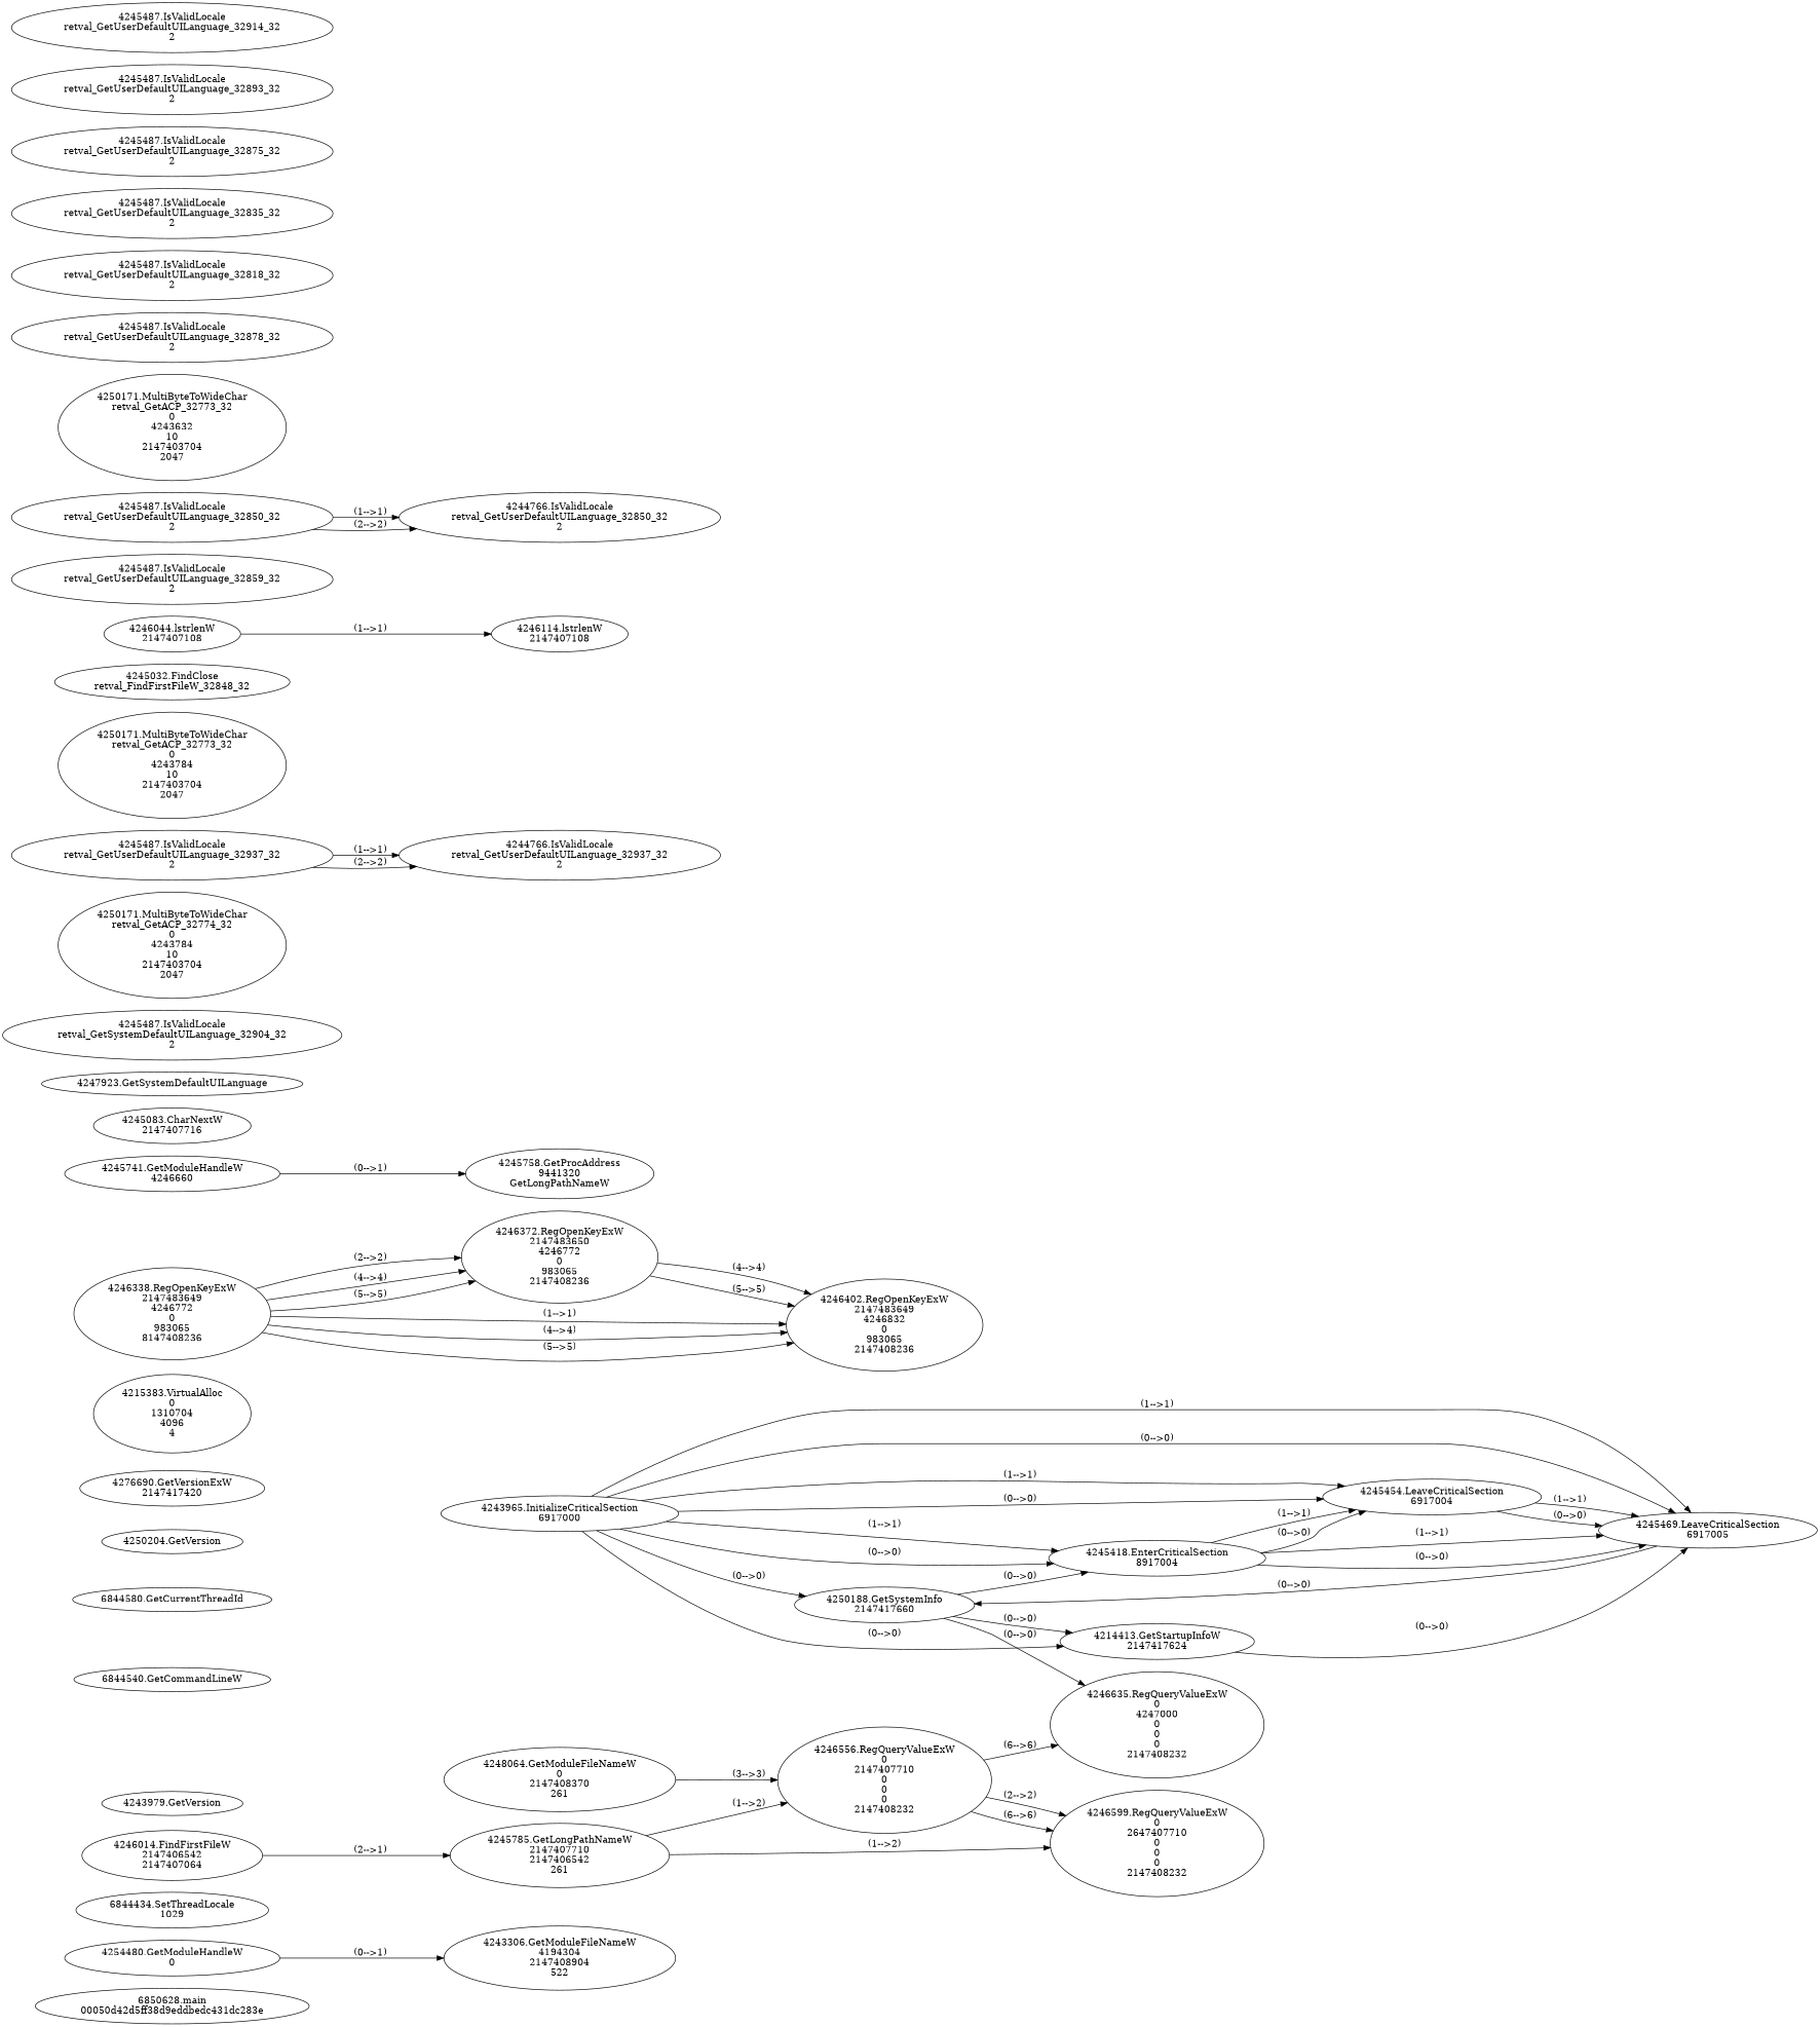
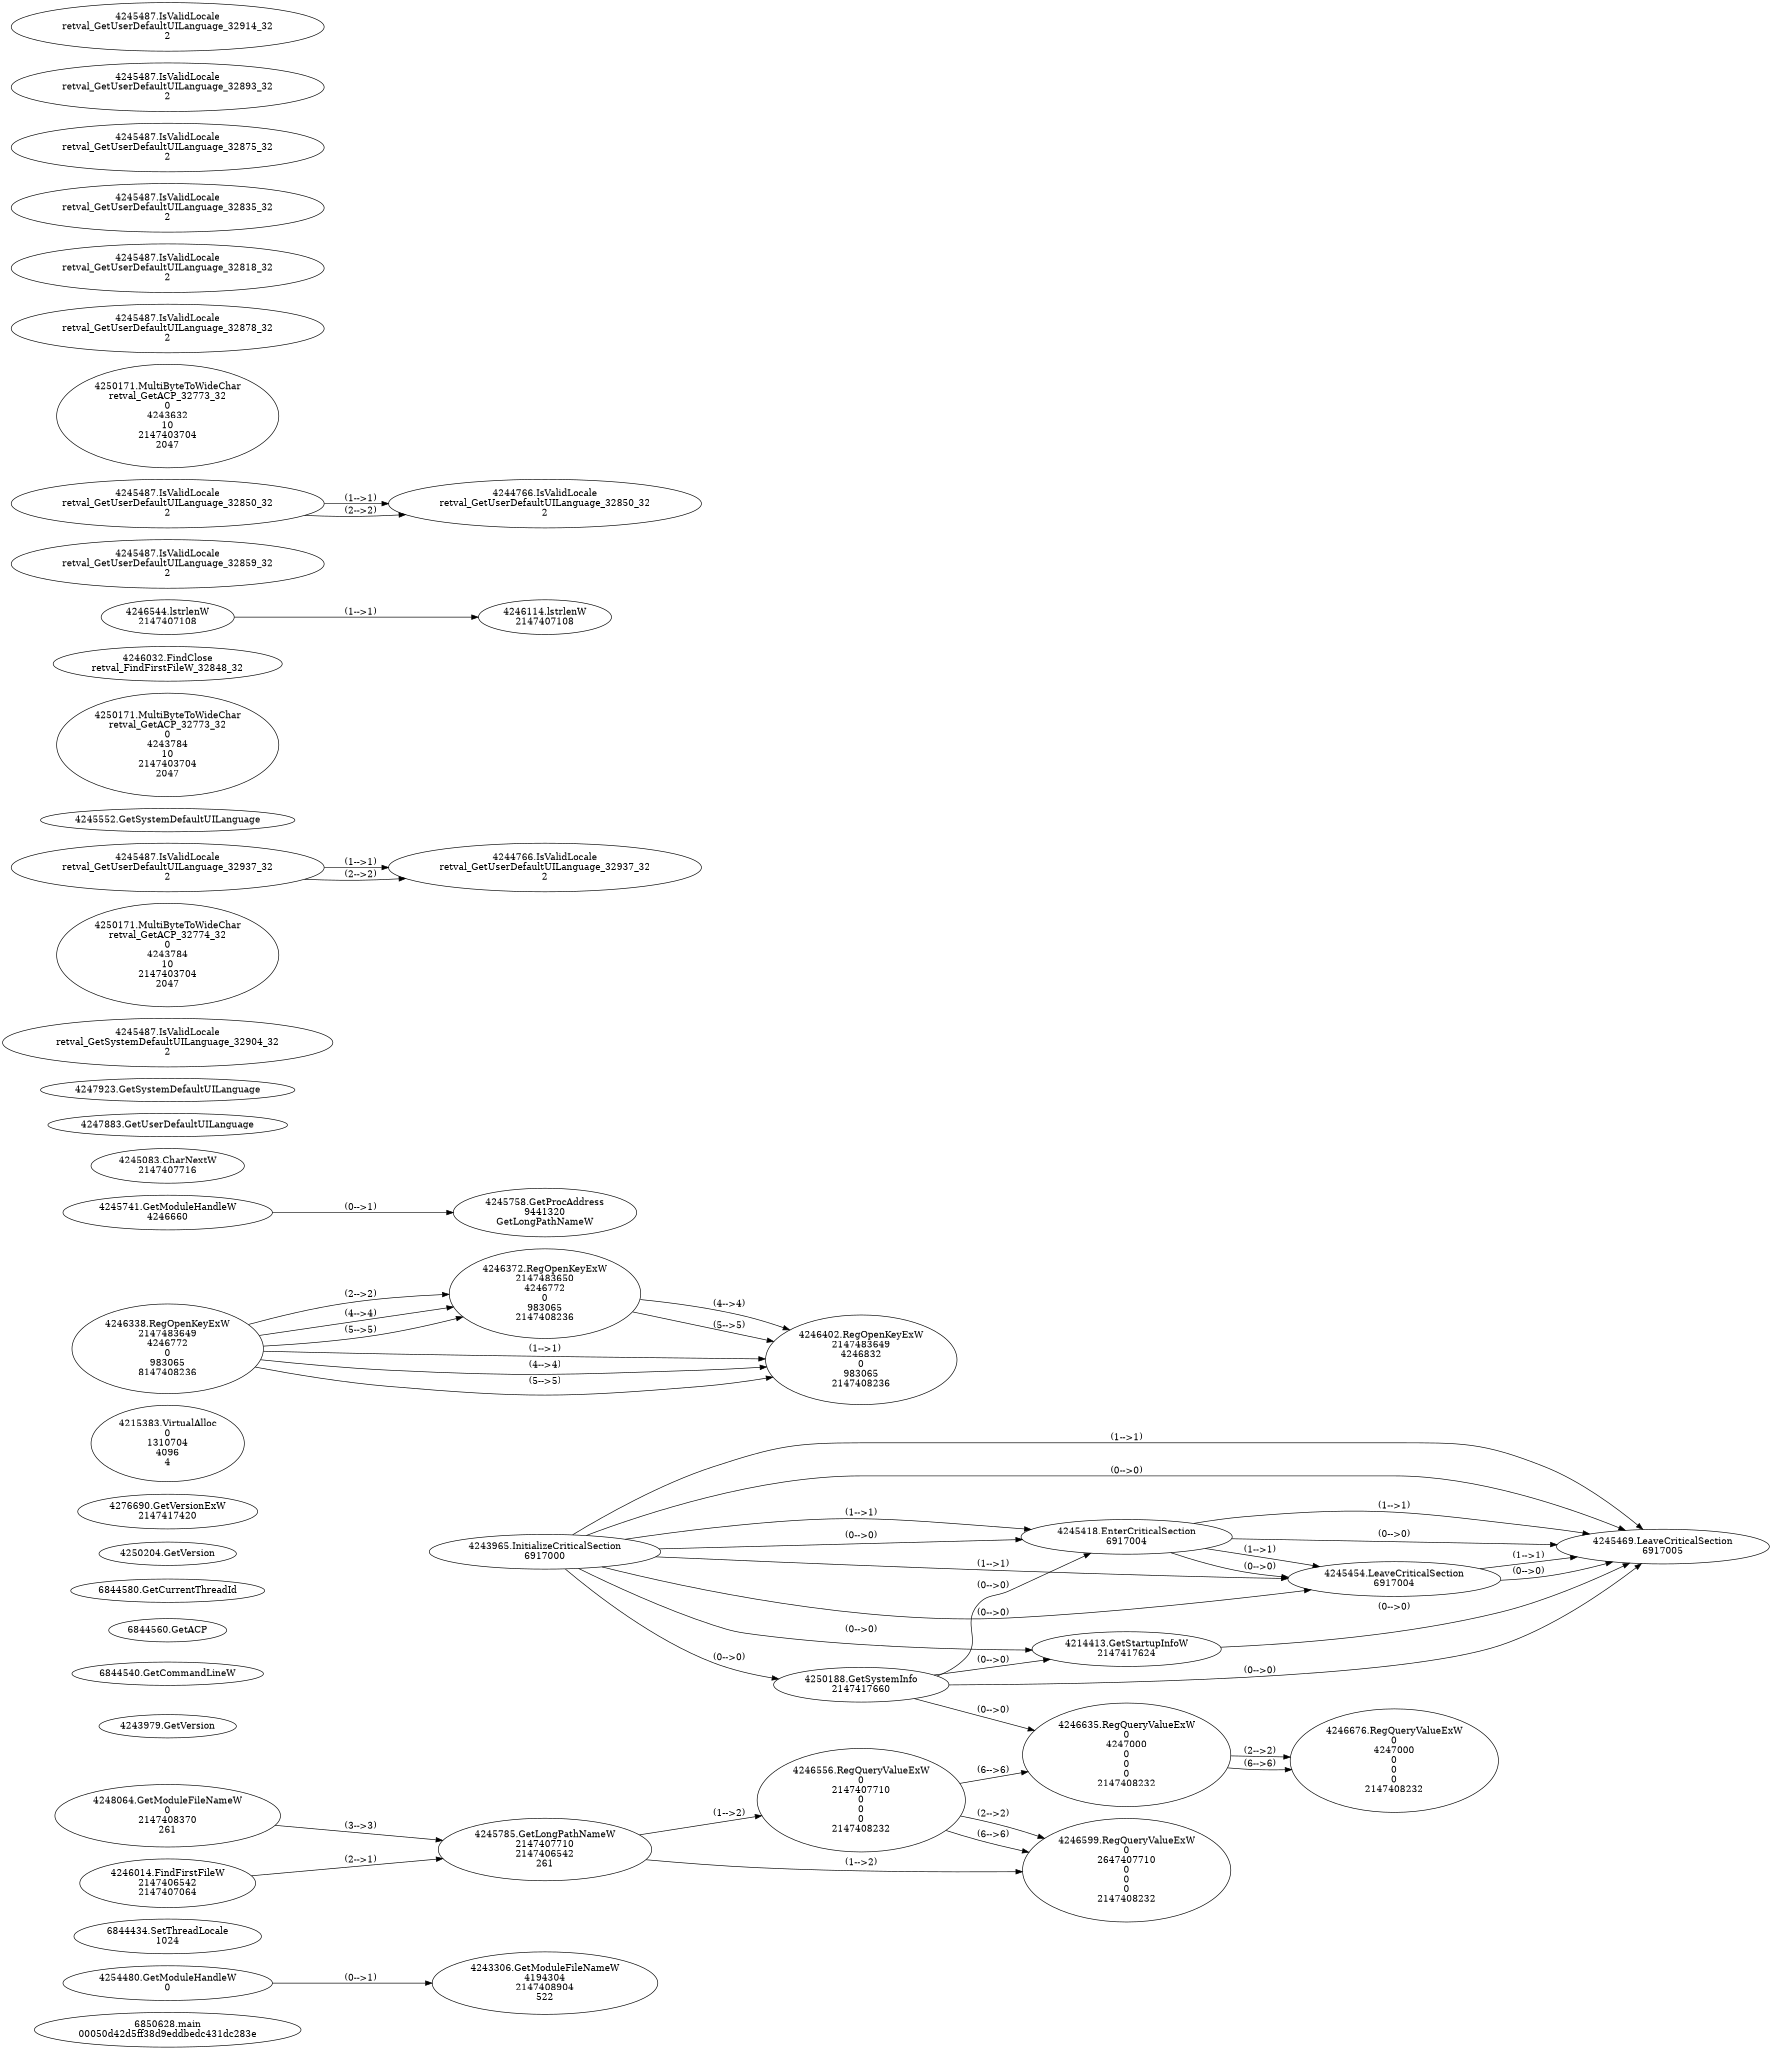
  digraph {
    rankdir=LR
    n1 [label="6850628.main\n00050d42d5ff38d9eddbedc431dc283e"]
    n2 [label="4254480.GetModuleHandleW\n0"]
    n3 [label="4243306.GetModuleFileNameW\n4194304\n2147408904\n522"]
-   n4 [label="6844434.SetThreadLocale\n1029"]
+   n4 [label="6844434.SetThreadLocale\n1024"]
    n5 [label="4243965.InitializeCriticalSection\n6917000"]
    n6 [label="4250188.GetSystemInfo\n2147417660"]
    n7 [label="4214413.GetStartupInfoW\n2147417624"]
-   n8 [label="4245418.EnterCriticalSection\n8917004"]
+   n8 [label="4245418.EnterCriticalSection\n6917004"]
    n9 [label="4245454.LeaveCriticalSection\n6917004"]
    n10 [label="4245469.LeaveCriticalSection\n6917005"]
    n11 [label="4246635.RegQueryValueExW\n0\n4247000\n0\n0\n0\n2147408232"]
    n12 [label="4243979.GetVersion\n"]
    n13 [label="6844540.GetCommandLineW\n"]
+   n14 [label="6844560.GetACP\n"]
    n15 [label="6844580.GetCurrentThreadId\n"]
    n16 [label="4250204.GetVersion\n"]
    n17 [label="4276690.GetVersionExW\n2147417420"]
    n18 [label="4248064.GetModuleFileNameW\n0\n2147408370\n261"]
    n19 [label="4245785.GetLongPathNameW\n2147407710\n2147406542\n261"]
    n20 [label="4246556.RegQueryValueExW\n0\n2147407710\n0\n0\n0\n2147408232"]
    n21 [label="4246599.RegQueryValueExW\n0\n2647407710\n0\n0\n0\n2147408232"]
    n22 [label="4215383.VirtualAlloc\n0\n1310704\n4096\n4"]
    n23 [label="4246338.RegOpenKeyExW\n2147483649\n4246772\n0\n983065\n8147408236"]
    n24 [label="4246372.RegOpenKeyExW\n2147483650\n4246772\n0\n983065\n2147408236"]
    n25 [label="4246402.RegOpenKeyExW\n2147483649\n4246832\n0\n983065\n2147408236"]
    n26 [label="4245741.GetModuleHandleW\n4246660"]
    n27 [label="4245758.GetProcAddress\n9441320\nGetLongPathNameW"]
    n28 [label="4246014.FindFirstFileW\n2147406542\n2147407064"]
    n29 [label="4245083.CharNextW\n2147407716"]
+   n30 [label="4246676.RegQueryValueExW\n0\n4247000\n0\n0\n0\n2147408232"]
+   n31 [label="4247883.GetUserDefaultUILanguage\n"]
    n32 [label="4247923.GetSystemDefaultUILanguage\n"]
    n33 [label="4245487.IsValidLocale\nretval_GetSystemDefaultUILanguage_32904_32\n2"]
    n34 [label="4250171.MultiByteToWideChar\nretval_GetACP_32774_32\n0\n4243784\n10\n2147403704\n2047"]
    n35 [label="4245487.IsValidLocale\nretval_GetUserDefaultUILanguage_32937_32\n2"]
    n36 [label="4244766.IsValidLocale\nretval_GetUserDefaultUILanguage_32937_32\n2"]
+   n37 [label="4245552.GetSystemDefaultUILanguage\n"]
    n38 [label="4250171.MultiByteToWideChar\nretval_GetACP_32773_32\n0\n4243784\n10\n2147403704\n2047"]
-   n39 [label="4245032.FindClose\nretval_FindFirstFileW_32848_32"]
-   n40 [label="4246044.lstrlenW\n2147407108"]
+   n39 [label="4246032.FindClose\nretval_FindFirstFileW_32848_32"]
+   n40 [label="4246544.lstrlenW\n2147407108"]
    n41 [label="4246114.lstrlenW\n2147407108"]
    n42 [label="4245487.IsValidLocale\nretval_GetUserDefaultUILanguage_32859_32\n2"]
    n43 [label="4245487.IsValidLocale\nretval_GetUserDefaultUILanguage_32850_32\n2"]
    n44 [label="4244766.IsValidLocale\nretval_GetUserDefaultUILanguage_32850_32\n2"]
    n45 [label="4250171.MultiByteToWideChar\nretval_GetACP_32773_32\n0\n4243632\n10\n2147403704\n2047"]
    n46 [label="4245487.IsValidLocale\nretval_GetUserDefaultUILanguage_32878_32\n2"]
    n47 [label="4245487.IsValidLocale\nretval_GetUserDefaultUILanguage_32818_32\n2"]
    n48 [label="4245487.IsValidLocale\nretval_GetUserDefaultUILanguage_32835_32\n2"]
    n49 [label="4245487.IsValidLocale\nretval_GetUserDefaultUILanguage_32875_32\n2"]
    n50 [label="4245487.IsValidLocale\nretval_GetUserDefaultUILanguage_32893_32\n2"]
    n51 [label="4245487.IsValidLocale\nretval_GetUserDefaultUILanguage_32914_32\n2"]
    n2 -> n3 [label="(0-->1)"]
    n5 -> n6 [label="(0-->0)"]
    n5 -> n7 [label="(0-->0)"]
    n5 -> n8 [label="(1-->1)"]
    n5 -> n8 [label="(0-->0)"]
    n5 -> n9 [label="(1-->1)"]
    n5 -> n9 [label="(0-->0)"]
    n5 -> n10 [label="(1-->1)"]
    n5 -> n10 [label="(0-->0)"]
    n6 -> n7 [label="(0-->0)"]
    n6 -> n8 [label="(0-->0)"]
-   n10 -> n6 [label="(0-->0)"]
+   n6 -> n10 [label="(0-->0)"]
    n6 -> n11 [label="(0-->0)"]
    n7 -> n10 [label="(0-->0)"]
    n8 -> n9 [label="(1-->1)"]
    n8 -> n9 [label="(0-->0)"]
    n8 -> n10 [label="(1-->1)"]
    n8 -> n10 [label="(0-->0)"]
    n9 -> n10 [label="(1-->1)"]
    n9 -> n10 [label="(0-->0)"]
-   n18 -> n20 [label="(3-->3)"]
+   n11 -> n30 [label="(2-->2)"]
+   n11 -> n30 [label="(6-->6)"]
+   n18 -> n19 [label="(3-->3)"]
    n19 -> n20 [label="(1-->2)"]
    n19 -> n21 [label="(1-->2)"]
    n20 -> n11 [label="(6-->6)"]
    n20 -> n21 [label="(2-->2)"]
    n20 -> n21 [label="(6-->6)"]
    n23 -> n24 [label="(2-->2)"]
    n23 -> n24 [label="(4-->4)"]
    n23 -> n24 [label="(5-->5)"]
    n23 -> n25 [label="(1-->1)"]
    n23 -> n25 [label="(4-->4)"]
    n23 -> n25 [label="(5-->5)"]
    n24 -> n25 [label="(4-->4)"]
    n24 -> n25 [label="(5-->5)"]
    n26 -> n27 [label="(0-->1)"]
    n28 -> n19 [label="(2-->1)"]
    n35 -> n36 [label="(1-->1)"]
    n35 -> n36 [label="(2-->2)"]
    n40 -> n41 [label="(1-->1)"]
    n43 -> n44 [label="(1-->1)"]
    n43 -> n44 [label="(2-->2)"]
  }
